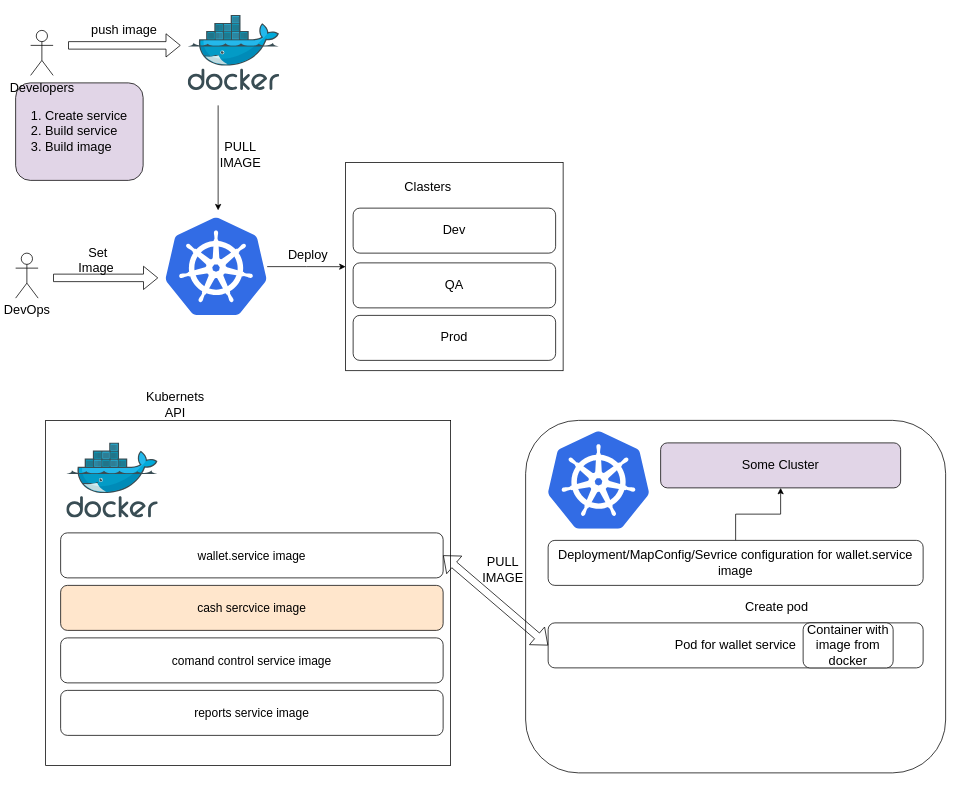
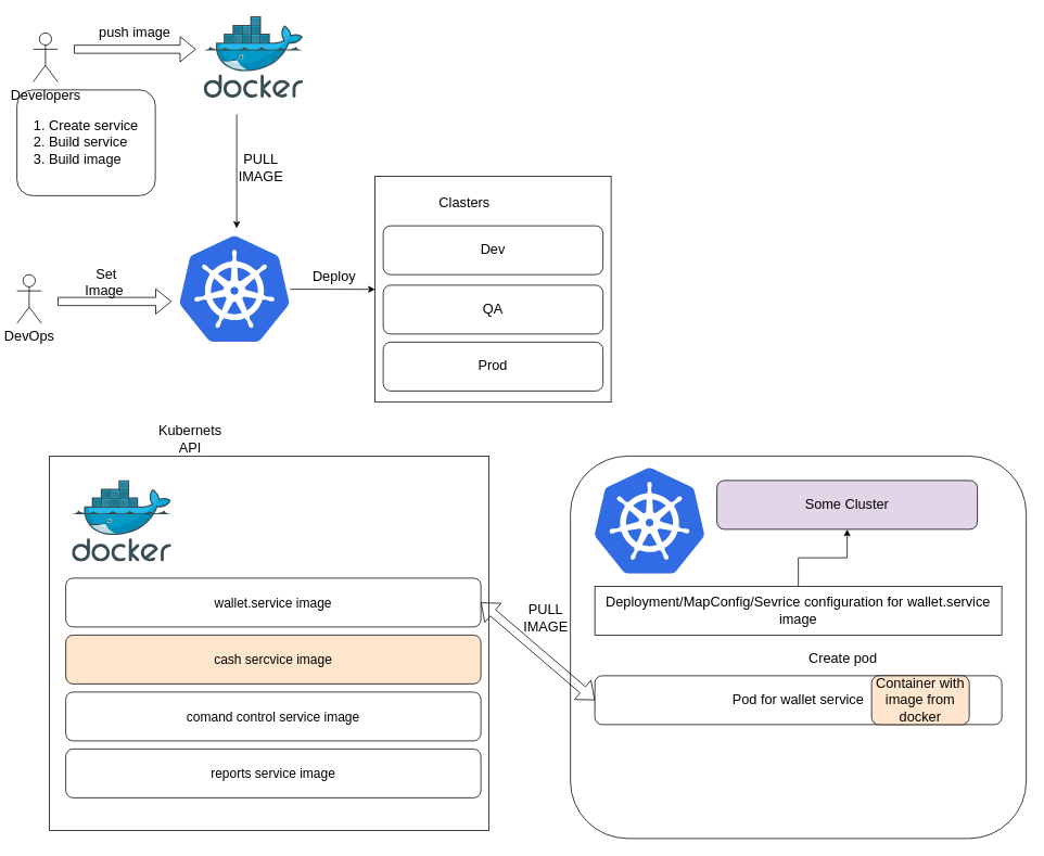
  <mxCell id="0" />
  <mxCell id="1" parent="0" />
- <mxCell id="2" value="&lt;div style=&quot;text-align: justify; font-size: 17px;&quot;&gt;&lt;span style=&quot;font-size: 17px;&quot;&gt;1. Create service&lt;/span&gt;&lt;/div&gt;&lt;div style=&quot;text-align: justify; font-size: 17px;&quot;&gt;&lt;span style=&quot;font-size: 17px;&quot;&gt;2. Build service&lt;/span&gt;&lt;/div&gt;&lt;div style=&quot;text-align: justify; font-size: 17px;&quot;&gt;&lt;span style=&quot;font-size: 17px;&quot;&gt;3. Build image&lt;/span&gt;&lt;/div&gt;" style="rounded=1;whiteSpace=wrap;html=1;fontSize=17;fillColor=#e1d5e7;" vertex="1" parent="1"><mxGeometry x="20" y="110" width="170" height="130" as="geometry" /></mxCell>
+ <mxCell id="2" value="&lt;div style=&quot;text-align: justify; font-size: 17px;&quot;&gt;&lt;span style=&quot;font-size: 17px;&quot;&gt;1. Create service&lt;/span&gt;&lt;/div&gt;&lt;div style=&quot;text-align: justify; font-size: 17px;&quot;&gt;&lt;span style=&quot;font-size: 17px;&quot;&gt;2. Build service&lt;/span&gt;&lt;/div&gt;&lt;div style=&quot;text-align: justify; font-size: 17px;&quot;&gt;&lt;span style=&quot;font-size: 17px;&quot;&gt;3. Build image&lt;/span&gt;&lt;/div&gt;" style="rounded=1;whiteSpace=wrap;html=1;fontSize=17;" vertex="1" parent="1"><mxGeometry x="20" y="110" width="170" height="130" as="geometry" /></mxCell>
  <mxCell id="3" value="DevOps" style="shape=umlActor;verticalLabelPosition=bottom;verticalAlign=top;html=1;outlineConnect=0;fontSize=17;" vertex="1" parent="1"><mxGeometry x="20" y="337" width="30" height="60" as="geometry" /></mxCell>
  <mxCell id="4" value="" style="shape=flexArrow;endArrow=classic;html=1;fontSize=17;" edge="1" parent="1"><mxGeometry width="50" height="50" relative="1" as="geometry"><mxPoint x="90" y="60" as="sourcePoint" /><mxPoint x="240" y="60" as="targetPoint" /></mxGeometry></mxCell>
  <mxCell id="5" value="push image" style="text;html=1;strokeColor=none;fillColor=none;align=center;verticalAlign=middle;whiteSpace=wrap;rounded=0;fontSize=17;" vertex="1" parent="1"><mxGeometry x="120" y="30" width="90" height="20" as="geometry" /></mxCell>
  <mxCell id="6" value="" style="aspect=fixed;html=1;points=[];align=center;image;fontSize=17;image=img/lib/mscae/Docker.svg;" vertex="1" parent="1"><mxGeometry x="250" y="20" width="121.95" height="100" as="geometry" /></mxCell>
  <mxCell id="7" value="" style="edgeStyle=orthogonalEdgeStyle;rounded=0;orthogonalLoop=1;jettySize=auto;html=1;fontSize=17;" edge="1" parent="1" source="8" target="9"><mxGeometry relative="1" as="geometry" /></mxCell>
  <mxCell id="8" value="" style="aspect=fixed;html=1;points=[];align=center;image;fontSize=17;image=img/lib/mscae/Kubernetes.svg;" vertex="1" parent="1"><mxGeometry x="220" y="290" width="135.41" height="130" as="geometry" /></mxCell>
  <mxCell id="9" value="" style="whiteSpace=wrap;html=1;verticalAlign=top;labelBackgroundColor=white;fontSize=17;" vertex="1" parent="1"><mxGeometry x="460" y="216.25" width="290" height="277.5" as="geometry" /></mxCell>
  <mxCell id="10" value="Clasters" style="text;html=1;strokeColor=none;fillColor=none;align=center;verticalAlign=middle;whiteSpace=wrap;rounded=0;fontSize=17;" vertex="1" parent="1"><mxGeometry x="550" y="240" width="40" height="20" as="geometry" /></mxCell>
  <mxCell id="11" value="Dev" style="rounded=1;whiteSpace=wrap;html=1;fontSize=17;" vertex="1" parent="1"><mxGeometry x="470" y="277" width="270" height="60" as="geometry" /></mxCell>
  <mxCell id="12" value="QA" style="rounded=1;whiteSpace=wrap;html=1;fontSize=17;" vertex="1" parent="1"><mxGeometry x="470" y="350" width="270" height="60" as="geometry" /></mxCell>
  <mxCell id="13" value="Prod" style="rounded=1;whiteSpace=wrap;html=1;fontSize=17;" vertex="1" parent="1"><mxGeometry x="470" y="420" width="270" height="60" as="geometry" /></mxCell>
  <mxCell id="14" value="" style="shape=flexArrow;endArrow=classic;html=1;fontSize=17;" edge="1" parent="1"><mxGeometry width="50" height="50" relative="1" as="geometry"><mxPoint x="70" y="370" as="sourcePoint" /><mxPoint x="210" y="370" as="targetPoint" /><Array as="points" /></mxGeometry></mxCell>
  <mxCell id="15" value="Kubernets API" style="text;html=1;strokeColor=none;fillColor=none;align=center;verticalAlign=middle;whiteSpace=wrap;rounded=0;fontSize=17;" vertex="1" parent="1"><mxGeometry x="212.71" y="530" width="40" height="20" as="geometry" /></mxCell>
  <mxCell id="16" value="Set Image&amp;nbsp;" style="text;html=1;strokeColor=none;fillColor=none;align=center;verticalAlign=middle;whiteSpace=wrap;rounded=0;fontSize=17;" vertex="1" parent="1"><mxGeometry x="110" y="337" width="40" height="20" as="geometry" /></mxCell>
  <mxCell id="17" value="" style="endArrow=classic;html=1;fontSize=17;" edge="1" parent="1"><mxGeometry width="50" height="50" relative="1" as="geometry"><mxPoint x="290" y="140" as="sourcePoint" /><mxPoint x="290" y="280" as="targetPoint" /></mxGeometry></mxCell>
  <mxCell id="18" value="PULL IMAGE" style="text;html=1;strokeColor=none;fillColor=none;align=center;verticalAlign=middle;whiteSpace=wrap;rounded=0;fontSize=17;" vertex="1" parent="1"><mxGeometry x="300" y="196.25" width="40" height="20" as="geometry" /></mxCell>
  <mxCell id="19" value="Developers" style="shape=umlActor;verticalLabelPosition=bottom;verticalAlign=top;html=1;outlineConnect=0;fontSize=17;" vertex="1" parent="1"><mxGeometry x="40" y="40" width="30" height="60" as="geometry" /></mxCell>
  <mxCell id="20" value="Deploy" style="text;html=1;strokeColor=none;fillColor=none;align=center;verticalAlign=middle;whiteSpace=wrap;rounded=0;fontSize=17;" vertex="1" parent="1"><mxGeometry x="390" y="330" width="40" height="20" as="geometry" /></mxCell>
  <mxCell id="21" value="" style="rounded=0;whiteSpace=wrap;html=1;" vertex="1" parent="1"><mxGeometry x="60" y="560" width="540" height="460" as="geometry" /></mxCell>
  <mxCell id="22" value="" style="aspect=fixed;html=1;points=[];align=center;image;fontSize=12;image=img/lib/mscae/Docker.svg;" vertex="1" parent="1"><mxGeometry x="88.05" y="590" width="121.95" height="100" as="geometry" /></mxCell>
  <mxCell id="23" value="wallet.service image" style="rounded=1;whiteSpace=wrap;html=1;fontSize=16;" vertex="1" parent="1"><mxGeometry x="80" y="710" width="510" height="60" as="geometry" /></mxCell>
  <mxCell id="24" value="cash sercvice image" style="rounded=1;whiteSpace=wrap;html=1;fontSize=16;fillColor=#ffe6cc;" vertex="1" parent="1"><mxGeometry x="80" y="780" width="510" height="60" as="geometry" /></mxCell>
  <mxCell id="25" value="comand control service image" style="rounded=1;whiteSpace=wrap;html=1;fontSize=16;" vertex="1" parent="1"><mxGeometry x="80" y="850" width="510" height="60" as="geometry" /></mxCell>
  <mxCell id="26" value="reports service image" style="rounded=1;whiteSpace=wrap;html=1;fontSize=16;" vertex="1" parent="1"><mxGeometry x="80" y="920" width="510" height="60" as="geometry" /></mxCell>
  <mxCell id="27" value="" style="rounded=1;whiteSpace=wrap;html=1;" vertex="1" parent="1"><mxGeometry x="700" y="560" width="560" height="470" as="geometry" /></mxCell>
  <mxCell id="28" value="" style="aspect=fixed;html=1;points=[];align=center;image;fontSize=17;image=img/lib/mscae/Kubernetes.svg;" vertex="1" parent="1"><mxGeometry x="730" y="575" width="135.41" height="130" as="geometry" /></mxCell>
  <mxCell id="29" value="Some Cluster" style="rounded=1;whiteSpace=wrap;html=1;fontSize=17;fillColor=#e1d5e7;" vertex="1" parent="1"><mxGeometry x="880" y="590" width="320" height="60" as="geometry" /></mxCell>
  <mxCell id="30" style="edgeStyle=orthogonalEdgeStyle;rounded=0;orthogonalLoop=1;jettySize=auto;html=1;fontSize=17;" edge="1" parent="1" source="31" target="29"><mxGeometry relative="1" as="geometry" /></mxCell>
- <mxCell id="31" value="Deployment/MapConfig/Sevrice configuration for wallet.service image" style="rounded=1;whiteSpace=wrap;html=1;fontSize=17;" vertex="1" parent="1"><mxGeometry x="730" y="720" width="500" height="60" as="geometry" /></mxCell>
+ <mxCell id="31" value="Deployment/MapConfig/Sevrice configuration for wallet.service image" style="whiteSpace=wrap;html=1;fontSize=17;rounded=0;" vertex="1" parent="1"><mxGeometry x="730" y="720" width="500" height="60" as="geometry" /></mxCell>
  <mxCell id="32" value="Pod for wallet service" style="rounded=1;whiteSpace=wrap;html=1;fontSize=17;" vertex="1" parent="1"><mxGeometry x="730" y="830" width="500" height="60" as="geometry" /></mxCell>
  <mxCell id="33" value="Create pod" style="text;html=1;strokeColor=none;fillColor=none;align=center;verticalAlign=middle;whiteSpace=wrap;rounded=0;fontSize=17;" vertex="1" parent="1"><mxGeometry x="990" y="800" width="90" height="20" as="geometry" /></mxCell>
  <mxCell id="34" value="PULL IMAGE" style="text;html=1;strokeColor=none;fillColor=none;align=center;verticalAlign=middle;whiteSpace=wrap;rounded=0;fontSize=17;" vertex="1" parent="1"><mxGeometry x="650" y="750" width="40" height="20" as="geometry" /></mxCell>
  <mxCell id="35" value="" style="shape=flexArrow;endArrow=classic;startArrow=classic;html=1;fontSize=17;exitX=0;exitY=0.5;exitDx=0;exitDy=0;entryX=1;entryY=0.5;entryDx=0;entryDy=0;" edge="1" parent="1" source="32" target="23"><mxGeometry width="100" height="100" relative="1" as="geometry"><mxPoint x="720" y="910" as="sourcePoint" /><mxPoint x="820" y="810" as="targetPoint" /></mxGeometry></mxCell>
- <mxCell id="36" value="Container with&lt;br&gt;image from docker" style="rounded=1;whiteSpace=wrap;html=1;fontSize=17;" vertex="1" parent="1"><mxGeometry x="1070" y="830" width="120" height="60" as="geometry" /></mxCell>
+ <mxCell id="36" value="Container with&lt;br&gt;image from docker" style="rounded=1;whiteSpace=wrap;html=1;fontSize=17;fillColor=#ffe6cc;" vertex="1" parent="1"><mxGeometry x="1070" y="830" width="120" height="60" as="geometry" /></mxCell>
